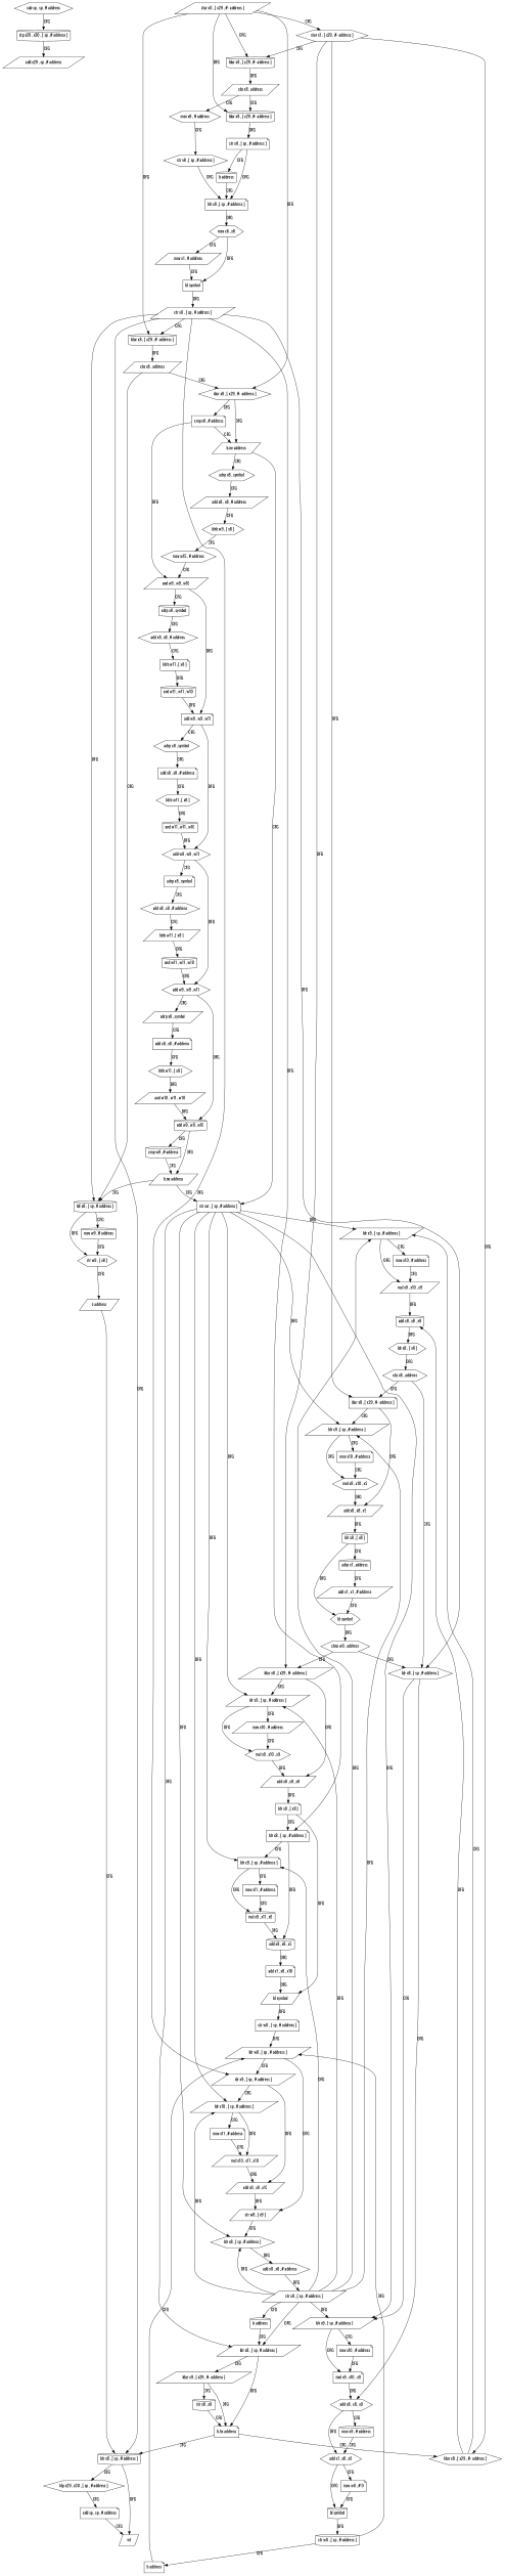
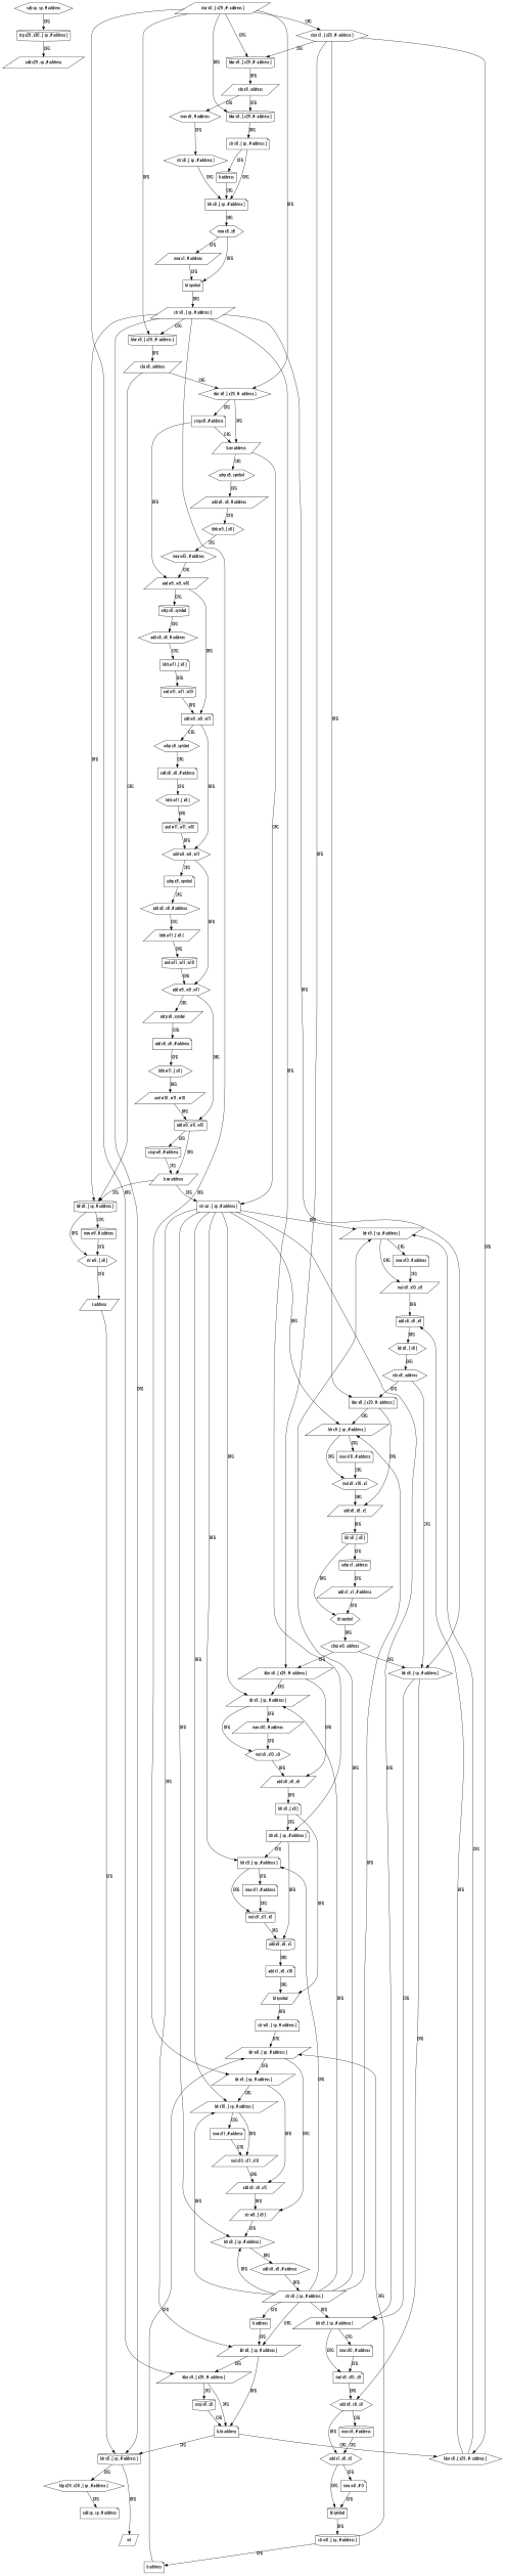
  digraph {
    fontname=Oswald
    node [fontname=Oswald shape=parallelogram]
    edge [fontname=Oswald]
    n1 [label="sub sp , sp , # address" shape=hexagon]
    n2 [label="stp x29 , x30 , [ sp , # address ]" shape=cylinder]
    n3 [label="add x29 , sp , # address"]
    n4 [label="stur x0 , [ x29 , #- address ]"]
    n5 [label="stur x1 , [ x29 , #- address ]" shape=hexagon]
    n6 [label="ldur x8 , [ x29 , #- address ]" shape=cylinder]
    n7 [label="ldur x8 , [ x29 , #- address ]" shape=cylinder]
    n8 [label="ldur x8 , [ x29 , #- address ]" shape=hexagon]
    n9 [label="ldur x8 , [ x29 , #- address ]" shape=cylinder]
    n10 [label="ldur x9 , [ x29 , #- address ]"]
    n11 [label="ldur x8 , [ x29 , #- address ]" shape=hexagon]
    n12 [label="ldur x8 , [ x29 , #- address ]" shape=note]
    n13 [label="ldur x8 , [ x29 , #- address ]"]
    n14 [label="cbz x8 , address"]
    n15 [label="str x8 , [ sp , # address ]" shape=note]
    n16 [label="cmp x8 , # address" shape=note]
    n17 [label="b.ne address"]
    n18 [label="cbz x8 , address"]
    n19 [label="b.hs address" shape=note]
-   n20 [label="str x8 , x9" shape=cylinder]
+   n20 [label="cmp x8 , x9" shape=cylinder]
    n21 [label="ldr x9 , [ sp , # address ]"]
    n22 [label="add x8 , x8 , x9" shape=cylinder]
    n23 [label="ldr x9 , [ sp , # address ]"]
    n24 [label="add x8 , x8 , x9"]
    n25 [label="ldr x9 , [ sp , # address ]"]
    n26 [label="add x8 , x8 , x9"]
    n27 [label="mov x8 , # address" shape=hexagon]
    n28 [label="str x8 , [ sp , # address ]" shape=hexagon]
    n29 [label="ldr x8 , [ sp , # address ]" shape=note]
    n30 [label="b address" shape=cylinder]
    n31 [label="mov x6 , x8" shape=hexagon]
    n32 [label="mov x1 , # address"]
    n33 [label="bl symbol" shape=note]
    n34 [label="ldr x8 , [ sp , # address ]" shape=cylinder]
    n35 [label="mov w9 , # address" shape=cylinder]
    n36 [label="str w9 , [ x8 ]" shape=hexagon]
    n37 [label="b address"]
    n38 [label="ldr x0 , [ sp , # address ]" shape=cylinder]
    n39 [label="ldp x29 , x30 , [ sp , # address ]" shape=hexagon]
    n40 [label=ret]
    n41 [label="add sp , sp , # address" shape=note]
    n42 [label="and w9 , w9 , w10"]
    n43 [label="str xzr , [ sp , # address ]" shape=note]
    n44 [label="adrp x8 , symbol" shape=hexagon]
    n45 [label="ldr x8 , [ sp , # address ]"]
    n46 [label="ldr x9 , [ sp , # address ]"]
    n47 [label="ldr x10 , [ sp , # address ]"]
    n48 [label="ldr x8 , [ sp , # address ]" shape=hexagon]
    n49 [label="ldr x9 , [ sp , # address ]" shape=note]
    n50 [label="add x8 , x8 , # address"]
    n51 [label="mov x10 , # address" shape=note]
    n52 [label="mul x9 , x10 , x9"]
    n53 [label="mov x10 , # address" shape=note]
    n54 [label="mul x9 , x10 , x9" shape=note]
    n55 [label="mov x10 , # address" shape=note]
    n56 [label="mul x9 , x10 , x9" shape=hexagon]
    n57 [label="mov x11 , # address" shape=note]
    n58 [label="mul x10 , x11 , x10"]
    n59 [label="add x8 , x8 , # address" shape=hexagon]
    n60 [label="mov x10 , # address"]
    n61 [label="mul x9 , x10 , x9" shape=hexagon]
    n62 [label="mov x11 , # address" shape=note]
    n63 [label="mul x9 , x11 , x9" shape=cylinder]
    n64 [label="ldrb w9 , [ x8 ]" shape=hexagon]
    n65 [label="str x0 , [ sp , # address ]"]
    n66 [label="ldr x8 , [ sp , # address ]" shape=hexagon]
    n67 [label="ldr x9 , [ sp , # address ]"]
    n68 [label="ldr x8 , [ sp , # address ]" shape=note]
    n69 [label="add x8 , x8 , x9" shape=hexagon]
    n70 [label="add x9 , x9 , x10"]
    n71 [label="add x8 , x8 , x9" shape=cylinder]
    n72 [label="mov w15 , # address" shape=hexagon]
    n73 [label="adrp x8 , symbol" shape=cylinder]
    n74 [label="add w9 , w9 , w11" shape=note]
    n75 [label="add x8 , x8 , # address" shape=hexagon]
    n76 [label="adrp x8 , symbol" shape=hexagon]
    n77 [label="add w9 , w9 , w11" shape=hexagon]
    n78 [label="ldrb w11 , [ x8 ]" shape=note]
    n79 [label="and w11 , w11 , w10" shape=cylinder]
    n80 [label="add x8 , x8 , # address" shape=note]
    n81 [label="adrp x8 , symbol" shape=note]
    n82 [label="add w9 , w9 , w11" shape=hexagon]
    n83 [label="ldrb w11 , [ x8 ]" shape=hexagon]
    n84 [label="and w11 , w11 , w10" shape=cylinder]
    n85 [label="add x8 , x8 , # address" shape=hexagon]
    n86 [label="adrp x8 , symbol"]
    n87 [label="add w9 , w9 , w10" shape=cylinder]
    n88 [label="ldrb w11 , [ x8 ]"]
    n89 [label="and w11 , w11 , w10" shape=cylinder]
    n90 [label="add x8 , x8 , # address" shape=note]
    n91 [label="cmp w9 , # address" shape=cylinder]
    n92 [label="b.ne address"]
    n93 [label="ldrb w11 , [ x8 ]" shape=hexagon]
    n94 [label="and w10 , w11 , w10"]
    n95 [label="ldr x8 , [ x8 ]" shape=hexagon]
    n96 [label="cbz x8 , address" shape=hexagon]
    n97 [label="mov x9 , # address" shape=cylinder]
    n98 [label="add x1 , x8 , x9" shape=hexagon]
    n99 [label="ldr x0 , [ x8 ]" shape=cylinder]
    n100 [label="mov w0 , # 0" shape=note]
    n101 [label="bl symbol" shape=cylinder]
    n102 [label="str w0 , [ sp , # address ]" shape=cylinder]
    n103 [label="b address" shape=note]
    n104 [label="ldr w8 , [ sp , # address ]"]
    n105 [label="str w8 , [ x9 ]"]
    n106 [label="adrp x1 , address" shape=cylinder]
    n107 [label="bl symbol" shape=hexagon]
    n108 [label="add x1 , x1 , # address"]
    n109 [label="cbnz w0 , address" shape=hexagon]
    n110 [label="ldr x0 , [ x8 ]" shape=note]
    n111 [label="str x8 , [ sp , # address ]"]
    n112 [label="b address" shape=cylinder]
    n113 [label="bl symbol"]
    n114 [label="str w0 , [ sp , # address ]" shape=note]
    n115 [label="add x1 , x8 , x10" shape=note]
    n1 -> n2 [label=CFG]
    n2 -> n3 [label=CFG]
    n4 -> n5 [label=CFG]
    n4 -> n6 [label=DFG]
    n4 -> n7 [label=DFG]
    n4 -> n8 [label=DFG]
    n4 -> n9 [label=DFG]
+   n4 -> n10 [label=DFG]
    n5 -> n6 [label=CFG]
    n5 -> n11 [label=DFG]
    n5 -> n12 [label=DFG]
    n5 -> n13 [label=DFG]
    n6 -> n14 [label=DFG]
    n7 -> n15 [label=DFG]
    n8 -> n16 [label=CFG]
    n8 -> n17 [label=DFG]
    n9 -> n18 [label=DFG]
    n10 -> n19 [label=DFG]
    n10 -> n20 [label=CFG]
    n11 -> n21 [label=CFG]
    n11 -> n22 [label=DFG]
    n12 -> n23 [label=CFG]
    n12 -> n24 [label=DFG]
    n13 -> n25 [label=CFG]
    n13 -> n26 [label=DFG]
    n14 -> n7 [label=CFG]
    n14 -> n27 [label=CFG]
    n15 -> n29 [label=DFG]
    n15 -> n30 [label=CFG]
    n16 -> n17 [label=CFG]
    n16 -> n42 [label=DFG]
    n17 -> n43 [label=CFG]
    n17 -> n44 [label=CFG]
    n18 -> n8 [label=CFG]
    n18 -> n34 [label=CFG]
    n19 -> n11 [label=CFG]
    n19 -> n38 [label=CFG]
    n20 -> n19 [label=CFG]
    n21 -> n51 [label=CFG]
    n21 -> n52 [label=DFG]
    n22 -> n95 [label=DFG]
    n23 -> n55 [label=CFG]
    n23 -> n56 [label=DFG]
    n24 -> n99 [label=DFG]
    n25 -> n60 [label=CFG]
    n25 -> n61 [label=DFG]
    n26 -> n110 [label=DFG]
    n27 -> n28 [label=CFG]
    n28 -> n29 [label=DFG]
    n29 -> n31 [label=DFG]
    n30 -> n29 [label=CFG]
    n31 -> n32 [label=CFG]
    n31 -> n33 [label=DFG]
    n32 -> n33 [label=CFG]
    n33 -> n65 [label=DFG]
    n34 -> n35 [label=CFG]
    n34 -> n36 [label=DFG]
    n35 -> n36 [label=CFG]
    n36 -> n37 [label=CFG]
    n37 -> n38 [label=CFG]
    n38 -> n39 [label=CFG]
    n38 -> n40 [label=DFG]
    n39 -> n41 [label=CFG]
-   n41 -> n40 [label=CFG]
    n42 -> n73 [label=CFG]
    n42 -> n74 [label=DFG]
    n43 -> n21 [label=DFG]
    n43 -> n23 [label=DFG]
    n43 -> n25 [label=DFG]
    n43 -> n45 [label=DFG]
    n43 -> n46 [label=DFG]
    n43 -> n47 [label=DFG]
    n43 -> n48 [label=DFG]
    n43 -> n49 [label=DFG]
    n44 -> n50 [label=CFG]
    n45 -> n10 [label=CFG]
    n45 -> n19 [label=DFG]
    n46 -> n53 [label=CFG]
    n46 -> n54 [label=DFG]
    n47 -> n57 [label=CFG]
    n47 -> n58 [label=DFG]
    n48 -> n59 [label=DFG]
    n49 -> n62 [label=CFG]
    n49 -> n63 [label=DFG]
    n50 -> n64 [label=CFG]
    n51 -> n52 [label=CFG]
    n52 -> n22 [label=DFG]
    n53 -> n54 [label=CFG]
    n54 -> n69 [label=DFG]
    n55 -> n56 [label=CFG]
    n56 -> n24 [label=DFG]
    n57 -> n58 [label=CFG]
    n58 -> n70 [label=DFG]
    n59 -> n111 [label=DFG]
    n60 -> n61 [label=CFG]
    n61 -> n26 [label=DFG]
    n62 -> n63 [label=CFG]
    n63 -> n71 [label=DFG]
    n64 -> n72 [label=CFG]
    n65 -> n9 [label=CFG]
    n65 -> n34 [label=DFG]
    n65 -> n38 [label=DFG]
    n65 -> n66 [label=DFG]
    n65 -> n67 [label=DFG]
    n65 -> n68 [label=DFG]
    n66 -> n46 [label=CFG]
    n66 -> n69 [label=DFG]
    n67 -> n47 [label=CFG]
    n67 -> n70 [label=DFG]
    n68 -> n49 [label=CFG]
    n68 -> n71 [label=DFG]
    n69 -> n97 [label=CFG]
    n69 -> n98 [label=DFG]
    n70 -> n105 [label=DFG]
    n71 -> n115 [label=DFG]
    n72 -> n42 [label=CFG]
    n73 -> n75 [label=CFG]
    n74 -> n76 [label=CFG]
    n74 -> n77 [label=DFG]
    n75 -> n78 [label=CFG]
    n76 -> n80 [label=CFG]
    n77 -> n81 [label=CFG]
    n77 -> n82 [label=DFG]
    n78 -> n79 [label=DFG]
    n79 -> n74 [label=DFG]
    n80 -> n83 [label=CFG]
    n81 -> n85 [label=CFG]
    n82 -> n86 [label=CFG]
    n82 -> n87 [label=DFG]
    n83 -> n84 [label=DFG]
    n84 -> n77 [label=DFG]
    n85 -> n88 [label=CFG]
    n86 -> n90 [label=CFG]
    n87 -> n91 [label=CFG]
    n87 -> n92 [label=DFG]
    n88 -> n89 [label=DFG]
    n89 -> n82 [label=DFG]
    n90 -> n93 [label=CFG]
    n91 -> n92 [label=CFG]
    n92 -> n34 [label=CFG]
    n92 -> n43 [label=CFG]
    n93 -> n94 [label=DFG]
    n94 -> n87 [label=DFG]
    n95 -> n96 [label=DFG]
    n96 -> n12 [label=CFG]
    n96 -> n66 [label=CFG]
    n97 -> n98 [label=CFG]
    n98 -> n100 [label=CFG]
    n98 -> n101 [label=DFG]
    n99 -> n106 [label=CFG]
    n99 -> n107 [label=DFG]
    n100 -> n101 [label=CFG]
    n101 -> n102 [label=DFG]
    n102 -> n103 [label=CFG]
    n102 -> n104 [label=DFG]
    n103 -> n104 [label=CFG]
    n104 -> n67 [label=CFG]
    n104 -> n105 [label=DFG]
    n105 -> n48 [label=CFG]
    n106 -> n108 [label=CFG]
    n107 -> n109 [label=DFG]
    n108 -> n107 [label=CFG]
    n109 -> n13 [label=CFG]
    n109 -> n66 [label=CFG]
    n110 -> n68 [label=CFG]
    n110 -> n113 [label=DFG]
    n111 -> n21 [label=DFG]
    n111 -> n23 [label=DFG]
    n111 -> n25 [label=DFG]
    n111 -> n45 [label=DFG]
    n111 -> n46 [label=DFG]
    n111 -> n47 [label=DFG]
    n111 -> n48 [label=DFG]
    n111 -> n49 [label=DFG]
    n111 -> n112 [label=CFG]
    n112 -> n45 [label=CFG]
    n113 -> n114 [label=DFG]
    n114 -> n104 [label=DFG]
    n115 -> n113 [label=DFG]
  }
